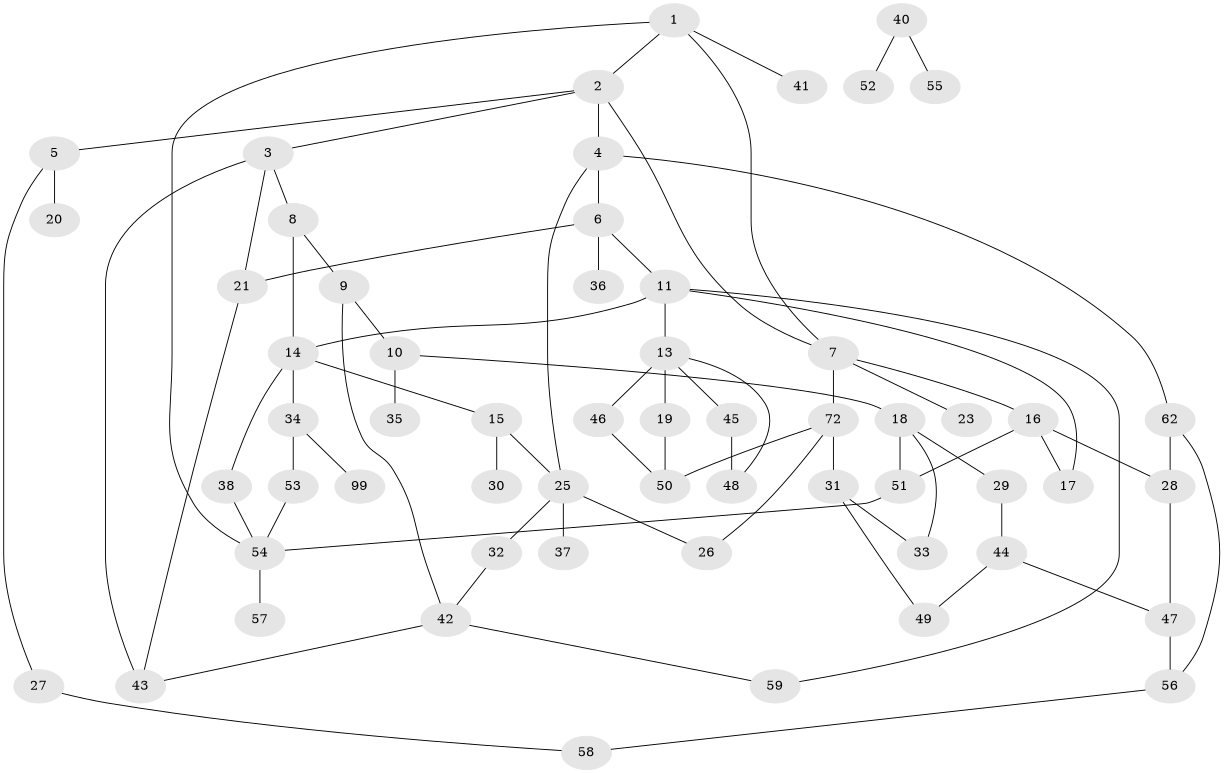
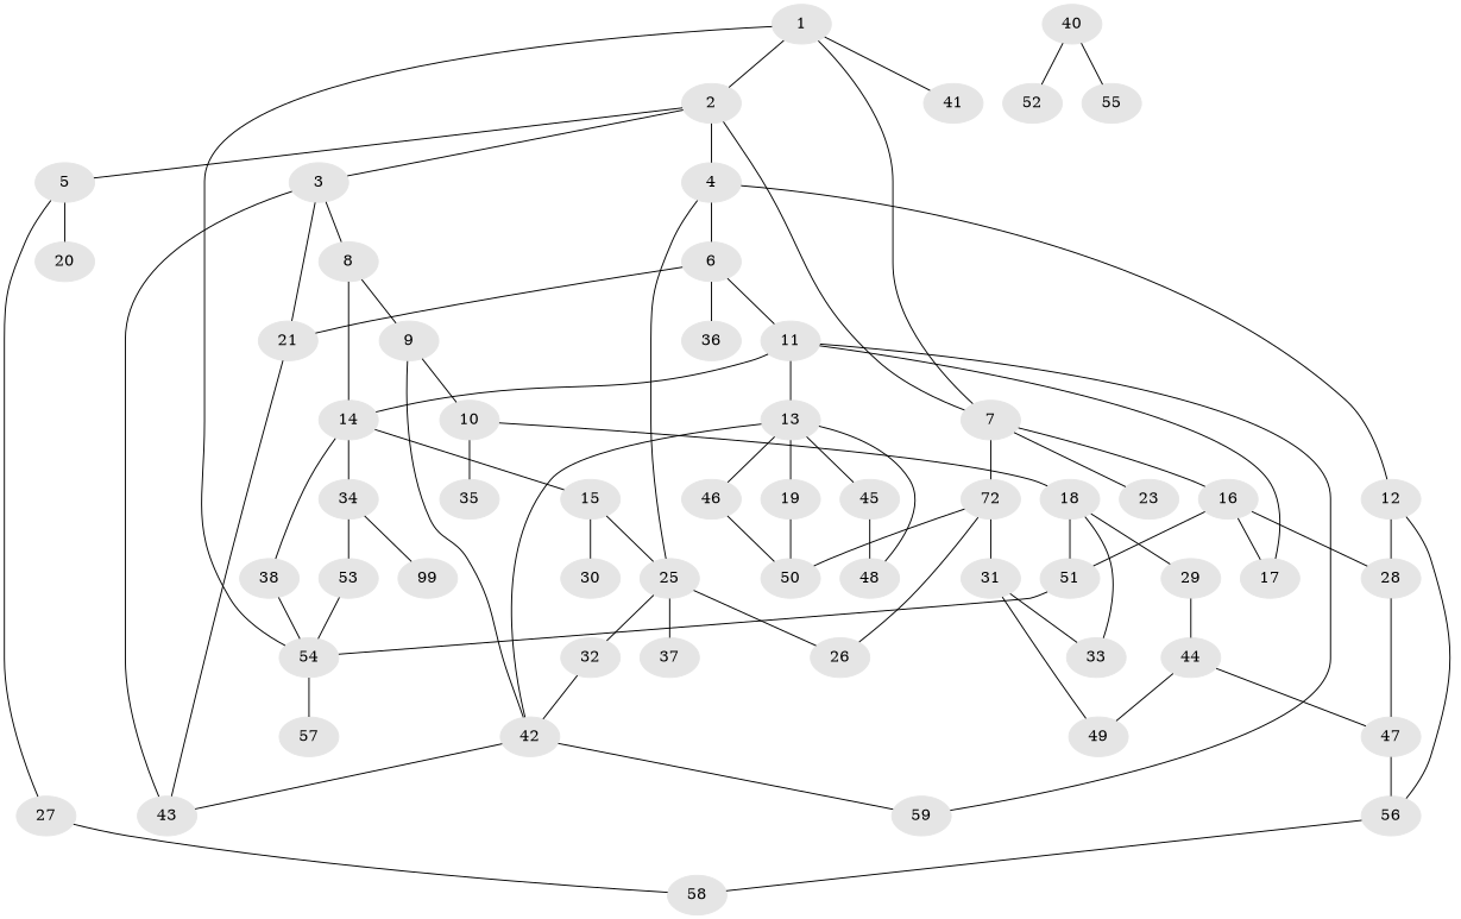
  graph {
    node [color=gray90 style=filled]
    1
    2
    7
    41
    54
    3
    4
    5
    16
    n10 [label=72]
    23
    57
    8
    21
    43
    6
-   12 [label=62]
+   12
    25
    20
    27
    9
    14
    11
    36
    28
    56
    26
    32
    37
    58
    13
    17
    59
    51
    50
    31
    10
    42
    15
    34
    38
    18
    35
    29
    33
    19
    45
    46
    48
    47
    30
    n52 [label=99]
    53
    44
    49
    40
    52
    55
    1 -- 2
    1 -- 7
    1 -- 41
    1 -- 54
    2 -- 7
    2 -- 3
    2 -- 4
    2 -- 5
    7 -- 16
    7 -- n10
    7 -- 23
    54 -- 57
    3 -- 8
    3 -- 21
    3 -- 43
    4 -- 6
    4 -- 12
    4 -- 25
    5 -- 20
    5 -- 27
    16 -- 28
    16 -- 17
    16 -- 51
    n10 -- 26
    n10 -- 50
    n10 -- 31
    8 -- 9
    8 -- 14
    21 -- 43
    6 -- 21
    6 -- 11
    6 -- 36
    12 -- 28
    12 -- 56
    25 -- 26
    25 -- 32
    25 -- 37
    27 -- 58
    9 -- 10
    9 -- 42
    14 -- 15
    14 -- 34
    14 -- 38
    11 -- 14
    11 -- 13
    11 -- 17
    11 -- 59
    28 -- 47
    56 -- 58
    32 -- 42
+   13 -- 42
    13 -- 19
    13 -- 45
    13 -- 46
    13 -- 48
    51 -- 54
    31 -- 33
    31 -- 49
    10 -- 18
    10 -- 35
    42 -- 43
    42 -- 59
    15 -- 25
    15 -- 30
    34 -- n52
    34 -- 53
    38 -- 54
    18 -- 51
    18 -- 29
    18 -- 33
    29 -- 44
    19 -- 50
    45 -- 48
    46 -- 50
    47 -- 56
    53 -- 54
    44 -- 47
    44 -- 49
    40 -- 52
    40 -- 55
  }
